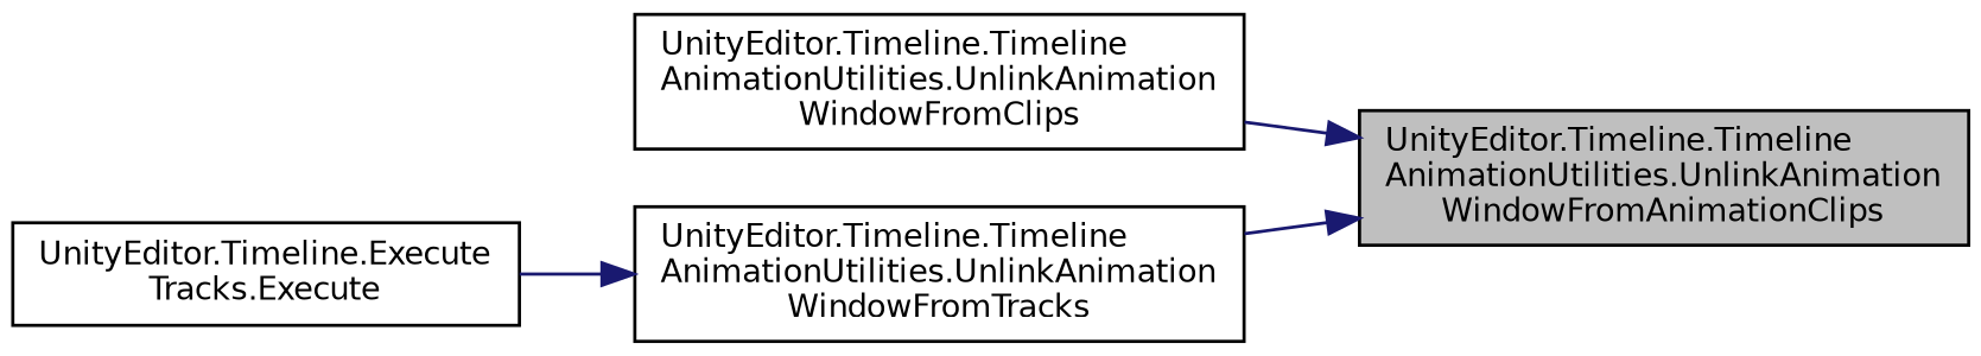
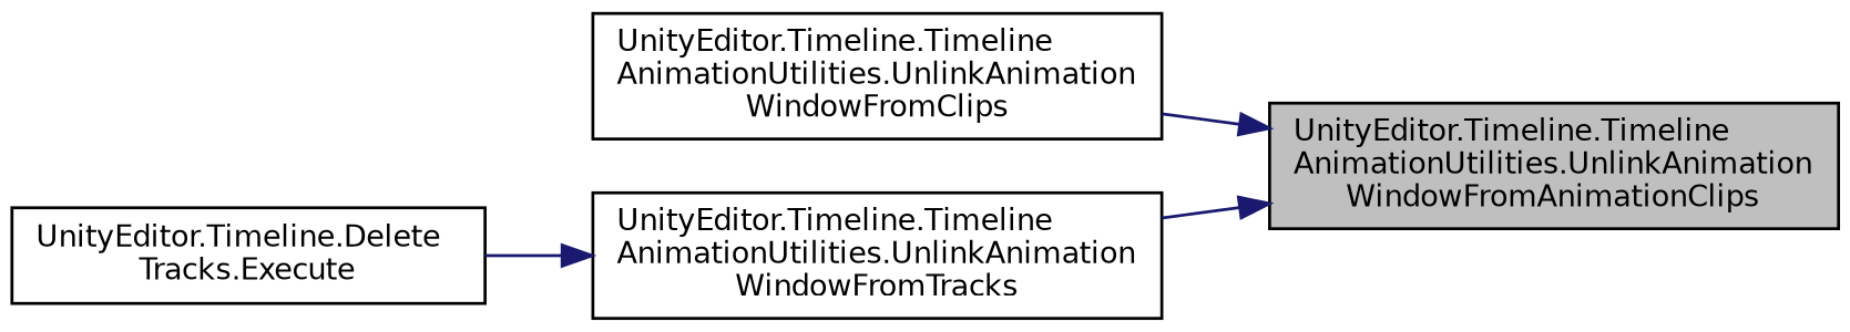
  digraph {
    rankdir=RL
    node [color=black fillcolor=white fontname=Helvetica fontsize=10 shape=record style=filled]
    edge [color=midnightblue dir=back fontname=Helvetica fontsize=10 labelfontname=Helvetica labelfontsize=10 style=solid]
    n1 [fillcolor=grey75 fontcolor=black height=0.2 label="UnityEditor.Timeline.Timeline\lAnimationUtilities.UnlinkAnimation\lWindowFromAnimationClips" width=0.4]
    n2 [height=0.2 label="UnityEditor.Timeline.Timeline\lAnimationUtilities.UnlinkAnimation\lWindowFromClips" width=0.4]
    n3 [height=0.2 label="UnityEditor.Timeline.Timeline\lAnimationUtilities.UnlinkAnimation\lWindowFromTracks" width=0.4]
-   n4 [height=0.2 label="UnityEditor.Timeline.Execute\lTracks.Execute" width=0.4]
+   n4 [height=0.2 label="UnityEditor.Timeline.Delete\lTracks.Execute" width=0.4]
    n1 -> n2
    n1 -> n3
    n3 -> n4
  }
